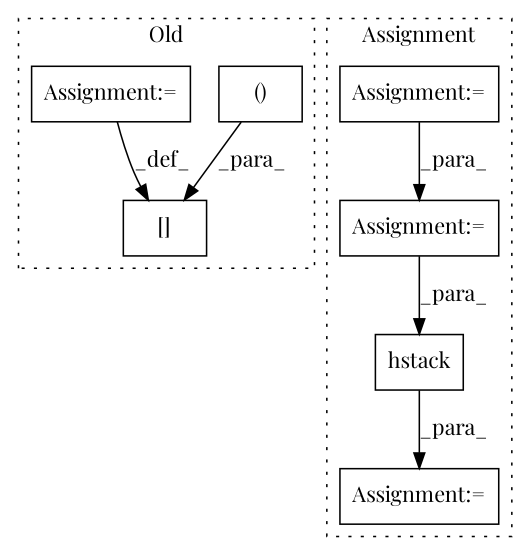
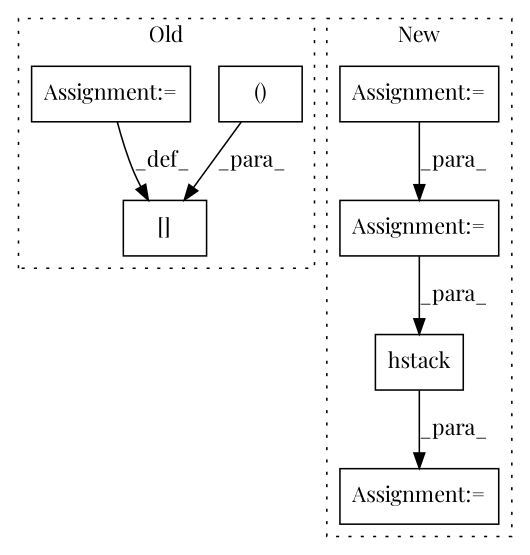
  digraph {
    fontname="Playfair Display"
    node [a=7 l=1 shape=box fontname="Playfair Display"]
    edge [fontname="Playfair Display"]
    n1 [a=106 l=60 label="()" s=3944]
    n2 [a=2 l="24,2" label="[]" s="3920,4004"]
    n3 [label="Assignment:=" s=4006]
    n4 [a=32 l="14,2" label=hstack s="4272,4332"]
    n5 [label="Assignment:=" s=4526]
    n6 [label="Assignment:=" s=3957]
    n7 [label="Assignment:=" s=3860]
    subgraph cluster_1 {
      label=Old
      style=dotted
      n1
      n2
      n3
    }
    subgraph cluster_2 {
-     label=Assignment
+     label=New
      style=dotted
      n4
      n5
      n6
      n7
    }
    n1 -> n2 [label=_para_]
    n3 -> n2 [label=_def_]
    n4 -> n5 [label=_para_]
    n6 -> n4 [label=_para_]
    n7 -> n6 [label=_para_]
  }
